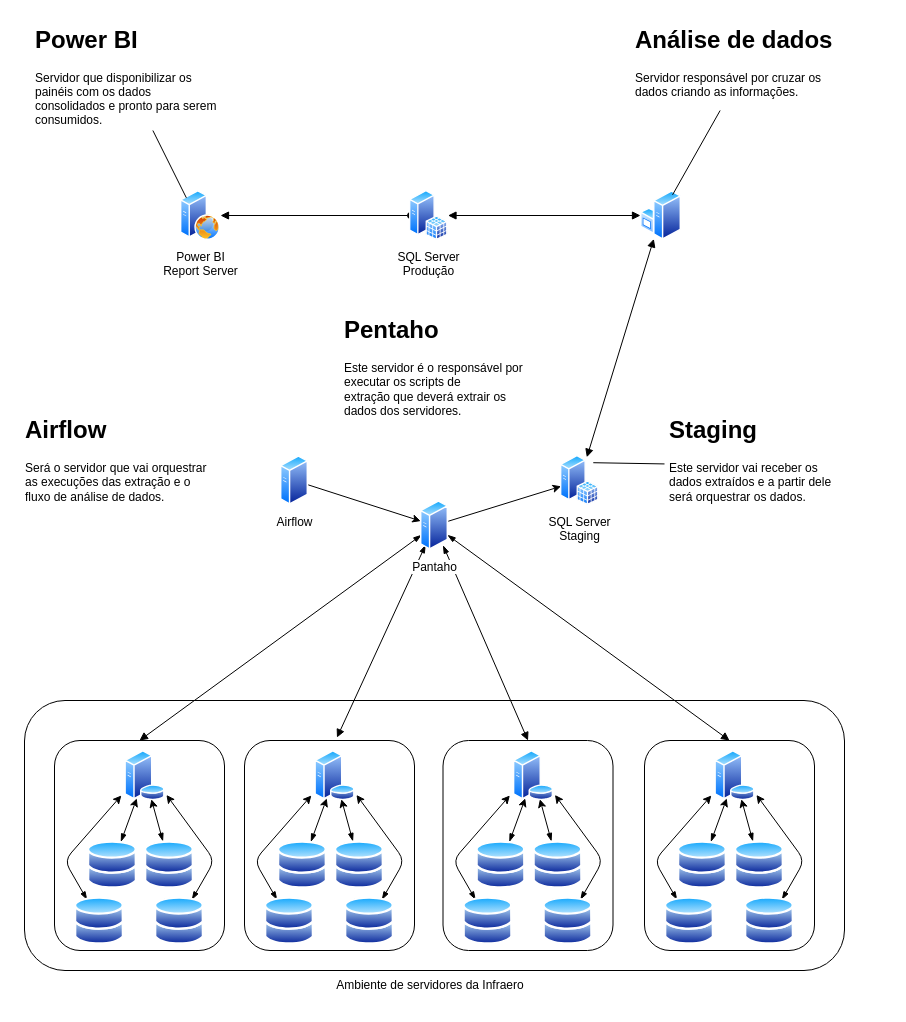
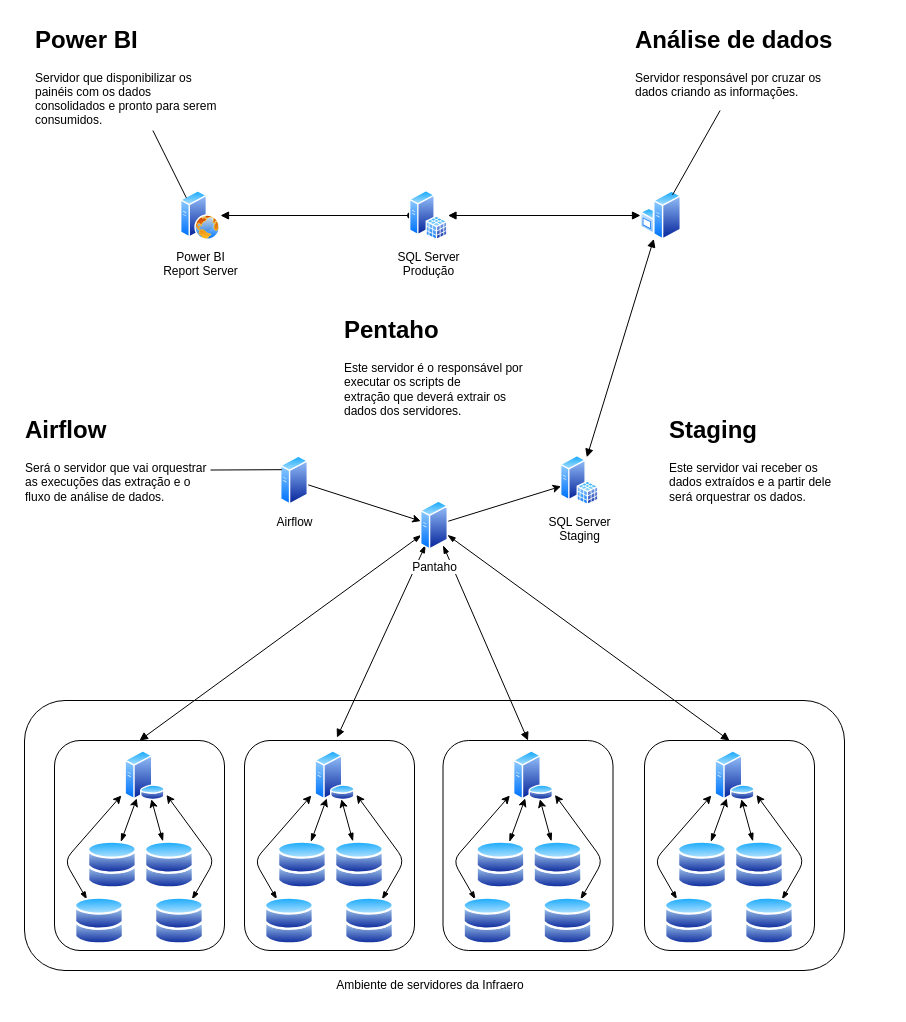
  <mxCell id="0" />
  <mxCell id="1" parent="0" />
  <mxCell id="2" value="" style="rounded=1;whiteSpace=wrap;html=1;" parent="1" vertex="1"><mxGeometry x="24" y="700" width="820" height="270" as="geometry" /></mxCell>
  <mxCell id="3" value="" style="group" parent="1" vertex="1" connectable="0"><mxGeometry x="442.5" y="740" width="441.5" height="250" as="geometry" /></mxCell>
  <mxCell id="4" value="" style="rounded=1;whiteSpace=wrap;html=1;" parent="3" vertex="1"><mxGeometry width="170" height="210" as="geometry" /></mxCell>
  <mxCell id="5" value="" style="aspect=fixed;perimeter=ellipsePerimeter;html=1;align=center;shadow=0;dashed=0;spacingTop=3;image;image=img/lib/active_directory/database_server.svg;" parent="3" vertex="1"><mxGeometry x="70" y="10" width="41" height="50" as="geometry" /></mxCell>
  <mxCell id="6" style="edgeStyle=none;html=1;startArrow=blockThin;startFill=1;" parent="3" source="7" target="5" edge="1"><mxGeometry relative="1" as="geometry" /></mxCell>
  <mxCell id="7" value="" style="aspect=fixed;perimeter=ellipsePerimeter;html=1;align=center;shadow=0;dashed=0;spacingTop=3;image;image=img/lib/active_directory/databases.svg;" parent="3" vertex="1"><mxGeometry x="33" y="100" width="50" height="49" as="geometry" /></mxCell>
  <mxCell id="8" style="edgeStyle=none;html=1;startArrow=blockThin;startFill=1;" parent="3" source="9" target="5" edge="1"><mxGeometry relative="1" as="geometry" /></mxCell>
  <mxCell id="9" value="" style="aspect=fixed;perimeter=ellipsePerimeter;html=1;align=center;shadow=0;dashed=0;spacingTop=3;image;image=img/lib/active_directory/databases.svg;" parent="3" vertex="1"><mxGeometry x="90" y="100" width="50" height="49" as="geometry" /></mxCell>
  <mxCell id="10" style="edgeStyle=none;html=1;entryX=-0.077;entryY=0.9;entryDx=0;entryDy=0;entryPerimeter=0;startArrow=blockThin;startFill=1;" parent="3" source="11" target="5" edge="1"><mxGeometry relative="1" as="geometry"><Array as="points"><mxPoint x="10" y="120" /></Array></mxGeometry></mxCell>
  <mxCell id="11" value="" style="aspect=fixed;perimeter=ellipsePerimeter;html=1;align=center;shadow=0;dashed=0;spacingTop=3;image;image=img/lib/active_directory/databases.svg;" parent="3" vertex="1"><mxGeometry x="20" y="156" width="50" height="49" as="geometry" /></mxCell>
  <mxCell id="12" style="edgeStyle=none;html=1;entryX=1.024;entryY=0.889;entryDx=0;entryDy=0;startArrow=blockThin;startFill=1;entryPerimeter=0;" parent="3" source="13" target="5" edge="1"><mxGeometry relative="1" as="geometry"><Array as="points"><mxPoint x="160" y="120" /></Array></mxGeometry></mxCell>
  <mxCell id="13" value="" style="aspect=fixed;perimeter=ellipsePerimeter;html=1;align=center;shadow=0;dashed=0;spacingTop=3;image;image=img/lib/active_directory/databases.svg;" parent="3" vertex="1"><mxGeometry x="100" y="156" width="50" height="49" as="geometry" /></mxCell>
  <mxCell id="14" value="" style="group" parent="3" vertex="1" connectable="0"><mxGeometry x="-388.5" width="830" height="240" as="geometry" /></mxCell>
  <mxCell id="15" value="" style="rounded=1;whiteSpace=wrap;html=1;" parent="14" vertex="1"><mxGeometry width="170" height="210" as="geometry" /></mxCell>
  <mxCell id="16" value="" style="aspect=fixed;perimeter=ellipsePerimeter;html=1;align=center;shadow=0;dashed=0;spacingTop=3;image;image=img/lib/active_directory/database_server.svg;" parent="14" vertex="1"><mxGeometry x="70" y="10" width="41" height="50" as="geometry" /></mxCell>
  <mxCell id="17" style="edgeStyle=none;html=1;startArrow=blockThin;startFill=1;" parent="14" source="18" target="16" edge="1"><mxGeometry relative="1" as="geometry" /></mxCell>
  <mxCell id="18" value="" style="aspect=fixed;perimeter=ellipsePerimeter;html=1;align=center;shadow=0;dashed=0;spacingTop=3;image;image=img/lib/active_directory/databases.svg;" parent="14" vertex="1"><mxGeometry x="33" y="100" width="50" height="49" as="geometry" /></mxCell>
  <mxCell id="19" style="edgeStyle=none;html=1;startArrow=blockThin;startFill=1;" parent="14" source="20" target="16" edge="1"><mxGeometry relative="1" as="geometry" /></mxCell>
  <mxCell id="20" value="" style="aspect=fixed;perimeter=ellipsePerimeter;html=1;align=center;shadow=0;dashed=0;spacingTop=3;image;image=img/lib/active_directory/databases.svg;" parent="14" vertex="1"><mxGeometry x="90" y="100" width="50" height="49" as="geometry" /></mxCell>
  <mxCell id="21" style="edgeStyle=none;html=1;entryX=-0.077;entryY=0.9;entryDx=0;entryDy=0;entryPerimeter=0;startArrow=blockThin;startFill=1;" parent="14" source="22" target="16" edge="1"><mxGeometry relative="1" as="geometry"><Array as="points"><mxPoint x="10" y="120" /></Array></mxGeometry></mxCell>
  <mxCell id="22" value="" style="aspect=fixed;perimeter=ellipsePerimeter;html=1;align=center;shadow=0;dashed=0;spacingTop=3;image;image=img/lib/active_directory/databases.svg;" parent="14" vertex="1"><mxGeometry x="20" y="156" width="50" height="49" as="geometry" /></mxCell>
  <mxCell id="23" style="edgeStyle=none;html=1;entryX=1.024;entryY=0.889;entryDx=0;entryDy=0;startArrow=blockThin;startFill=1;entryPerimeter=0;" parent="14" source="24" target="16" edge="1"><mxGeometry relative="1" as="geometry"><Array as="points"><mxPoint x="160" y="120" /></Array></mxGeometry></mxCell>
  <mxCell id="24" value="" style="aspect=fixed;perimeter=ellipsePerimeter;html=1;align=center;shadow=0;dashed=0;spacingTop=3;image;image=img/lib/active_directory/databases.svg;" parent="14" vertex="1"><mxGeometry x="100" y="156" width="50" height="49" as="geometry" /></mxCell>
  <mxCell id="25" style="edgeStyle=none;html=1;entryX=0.5;entryY=0;entryDx=0;entryDy=0;startArrow=blockThin;startFill=1;endArrow=block;endFill=1;" parent="1" source="30" target="15" edge="1"><mxGeometry relative="1" as="geometry" /></mxCell>
  <mxCell id="26" style="edgeStyle=none;html=1;entryX=0.544;entryY=-0.014;entryDx=0;entryDy=0;entryPerimeter=0;startArrow=blockThin;startFill=1;endArrow=block;endFill=1;" parent="1" source="30" target="52" edge="1"><mxGeometry relative="1" as="geometry" /></mxCell>
  <mxCell id="27" style="edgeStyle=none;html=1;entryX=0.5;entryY=0;entryDx=0;entryDy=0;startArrow=blockThin;startFill=1;endArrow=block;endFill=1;" parent="1" source="30" target="4" edge="1"><mxGeometry relative="1" as="geometry" /></mxCell>
  <mxCell id="28" style="edgeStyle=none;html=1;entryX=0.5;entryY=0;entryDx=0;entryDy=0;startArrow=blockThin;startFill=1;endArrow=block;endFill=1;" parent="1" source="30" target="41" edge="1"><mxGeometry relative="1" as="geometry" /></mxCell>
  <mxCell id="29" style="edgeStyle=none;html=1;" parent="1" source="30" target="37" edge="1"><mxGeometry relative="1" as="geometry"><mxPoint x="530" y="530" as="targetPoint" /></mxGeometry></mxCell>
  <mxCell id="30" value="Pantaho" style="aspect=fixed;perimeter=ellipsePerimeter;html=1;align=center;shadow=0;dashed=0;spacingTop=3;image;image=img/lib/active_directory/generic_server.svg;" parent="1" vertex="1"><mxGeometry x="420" y="500" width="28.0" height="50" as="geometry" /></mxCell>
  <mxCell id="31" style="edgeStyle=none;html=1;entryX=1;entryY=0.5;entryDx=0;entryDy=0;startArrow=oval;startFill=1;endArrow=block;endFill=1;" parent="1" target="33" edge="1"><mxGeometry relative="1" as="geometry"><mxPoint x="410" y="215" as="sourcePoint" /></mxGeometry></mxCell>
  <mxCell id="32" value="SQL Server &lt;br&gt;Produção" style="aspect=fixed;perimeter=ellipsePerimeter;html=1;align=center;shadow=0;dashed=0;spacingTop=3;image;image=img/lib/active_directory/sql_server.svg;" parent="1" vertex="1"><mxGeometry x="409" y="190" width="38.5" height="50" as="geometry" /></mxCell>
  <mxCell id="33" value="Power BI &lt;br&gt;Report Server" style="aspect=fixed;perimeter=ellipsePerimeter;html=1;align=center;shadow=0;dashed=0;spacingTop=3;image;image=img/lib/active_directory/web_server.svg;" parent="1" vertex="1"><mxGeometry x="180" y="190" width="40" height="50" as="geometry" /></mxCell>
  <mxCell id="34" style="edgeStyle=none;html=1;startArrow=block;startFill=1;endArrow=block;endFill=1;" parent="1" source="36" target="37" edge="1"><mxGeometry relative="1" as="geometry" /></mxCell>
  <mxCell id="35" style="edgeStyle=none;html=1;startArrow=block;startFill=1;endArrow=block;endFill=1;" parent="1" source="36" target="32" edge="1"><mxGeometry relative="1" as="geometry" /></mxCell>
  <mxCell id="36" value="" style="aspect=fixed;perimeter=ellipsePerimeter;html=1;align=center;shadow=0;dashed=0;spacingTop=3;image;image=img/lib/active_directory/windows_server.svg;" parent="1" vertex="1"><mxGeometry x="640" y="190" width="41" height="50" as="geometry" /></mxCell>
  <mxCell id="37" value="SQL Server &lt;br&gt;Staging" style="aspect=fixed;perimeter=ellipsePerimeter;html=1;align=center;shadow=0;dashed=0;spacingTop=3;image;image=img/lib/active_directory/sql_server.svg;" parent="1" vertex="1"><mxGeometry x="560" y="455" width="38.5" height="50" as="geometry" /></mxCell>
  <mxCell id="38" style="edgeStyle=none;html=1;" parent="1" source="39" target="30" edge="1"><mxGeometry relative="1" as="geometry" /></mxCell>
  <mxCell id="39" value="Airflow" style="aspect=fixed;perimeter=ellipsePerimeter;html=1;align=center;shadow=0;dashed=0;spacingTop=3;image;image=img/lib/active_directory/generic_server.svg;" parent="1" vertex="1"><mxGeometry x="280" y="455" width="28.0" height="50" as="geometry" /></mxCell>
  <mxCell id="40" value="" style="group" parent="1" vertex="1" connectable="0"><mxGeometry x="644" y="740" width="170" height="210" as="geometry" /></mxCell>
  <mxCell id="41" value="" style="rounded=1;whiteSpace=wrap;html=1;" parent="40" vertex="1"><mxGeometry width="170" height="210" as="geometry" /></mxCell>
  <mxCell id="42" value="" style="aspect=fixed;perimeter=ellipsePerimeter;html=1;align=center;shadow=0;dashed=0;spacingTop=3;image;image=img/lib/active_directory/database_server.svg;" parent="40" vertex="1"><mxGeometry x="70" y="10" width="41" height="50" as="geometry" /></mxCell>
  <mxCell id="43" style="edgeStyle=none;html=1;startArrow=blockThin;startFill=1;" parent="40" source="44" target="42" edge="1"><mxGeometry relative="1" as="geometry" /></mxCell>
  <mxCell id="44" value="" style="aspect=fixed;perimeter=ellipsePerimeter;html=1;align=center;shadow=0;dashed=0;spacingTop=3;image;image=img/lib/active_directory/databases.svg;" parent="40" vertex="1"><mxGeometry x="33" y="100" width="50" height="49" as="geometry" /></mxCell>
  <mxCell id="45" style="edgeStyle=none;html=1;startArrow=blockThin;startFill=1;" parent="40" source="46" target="42" edge="1"><mxGeometry relative="1" as="geometry" /></mxCell>
  <mxCell id="46" value="" style="aspect=fixed;perimeter=ellipsePerimeter;html=1;align=center;shadow=0;dashed=0;spacingTop=3;image;image=img/lib/active_directory/databases.svg;" parent="40" vertex="1"><mxGeometry x="90" y="100" width="50" height="49" as="geometry" /></mxCell>
  <mxCell id="47" style="edgeStyle=none;html=1;entryX=-0.077;entryY=0.9;entryDx=0;entryDy=0;entryPerimeter=0;startArrow=blockThin;startFill=1;" parent="40" source="48" target="42" edge="1"><mxGeometry relative="1" as="geometry"><Array as="points"><mxPoint x="10" y="120" /></Array></mxGeometry></mxCell>
  <mxCell id="48" value="" style="aspect=fixed;perimeter=ellipsePerimeter;html=1;align=center;shadow=0;dashed=0;spacingTop=3;image;image=img/lib/active_directory/databases.svg;" parent="40" vertex="1"><mxGeometry x="20" y="156" width="50" height="49" as="geometry" /></mxCell>
  <mxCell id="49" style="edgeStyle=none;html=1;entryX=1.024;entryY=0.889;entryDx=0;entryDy=0;startArrow=blockThin;startFill=1;entryPerimeter=0;" parent="40" source="50" target="42" edge="1"><mxGeometry relative="1" as="geometry"><Array as="points"><mxPoint x="160" y="120" /></Array></mxGeometry></mxCell>
  <mxCell id="50" value="" style="aspect=fixed;perimeter=ellipsePerimeter;html=1;align=center;shadow=0;dashed=0;spacingTop=3;image;image=img/lib/active_directory/databases.svg;" parent="40" vertex="1"><mxGeometry x="100" y="156" width="50" height="49" as="geometry" /></mxCell>
  <mxCell id="51" value="" style="group" parent="1" vertex="1" connectable="0"><mxGeometry x="244" y="740" width="170" height="210" as="geometry" /></mxCell>
  <mxCell id="52" value="" style="rounded=1;whiteSpace=wrap;html=1;" parent="51" vertex="1"><mxGeometry width="170" height="210" as="geometry" /></mxCell>
  <mxCell id="53" value="" style="aspect=fixed;perimeter=ellipsePerimeter;html=1;align=center;shadow=0;dashed=0;spacingTop=3;image;image=img/lib/active_directory/database_server.svg;" parent="51" vertex="1"><mxGeometry x="70" y="10" width="41" height="50" as="geometry" /></mxCell>
  <mxCell id="54" style="edgeStyle=none;html=1;startArrow=blockThin;startFill=1;" parent="51" source="55" target="53" edge="1"><mxGeometry relative="1" as="geometry" /></mxCell>
  <mxCell id="55" value="" style="aspect=fixed;perimeter=ellipsePerimeter;html=1;align=center;shadow=0;dashed=0;spacingTop=3;image;image=img/lib/active_directory/databases.svg;" parent="51" vertex="1"><mxGeometry x="33" y="100" width="50" height="49" as="geometry" /></mxCell>
  <mxCell id="56" style="edgeStyle=none;html=1;startArrow=blockThin;startFill=1;" parent="51" source="57" target="53" edge="1"><mxGeometry relative="1" as="geometry" /></mxCell>
  <mxCell id="57" value="" style="aspect=fixed;perimeter=ellipsePerimeter;html=1;align=center;shadow=0;dashed=0;spacingTop=3;image;image=img/lib/active_directory/databases.svg;" parent="51" vertex="1"><mxGeometry x="90" y="100" width="50" height="49" as="geometry" /></mxCell>
  <mxCell id="58" style="edgeStyle=none;html=1;entryX=-0.077;entryY=0.9;entryDx=0;entryDy=0;entryPerimeter=0;startArrow=blockThin;startFill=1;" parent="51" source="59" target="53" edge="1"><mxGeometry relative="1" as="geometry"><Array as="points"><mxPoint x="10" y="120" /></Array></mxGeometry></mxCell>
  <mxCell id="59" value="" style="aspect=fixed;perimeter=ellipsePerimeter;html=1;align=center;shadow=0;dashed=0;spacingTop=3;image;image=img/lib/active_directory/databases.svg;" parent="51" vertex="1"><mxGeometry x="20" y="156" width="50" height="49" as="geometry" /></mxCell>
  <mxCell id="60" style="edgeStyle=none;html=1;entryX=1.024;entryY=0.889;entryDx=0;entryDy=0;startArrow=blockThin;startFill=1;entryPerimeter=0;" parent="51" source="61" target="53" edge="1"><mxGeometry relative="1" as="geometry"><Array as="points"><mxPoint x="160" y="120" /></Array></mxGeometry></mxCell>
  <mxCell id="61" value="" style="aspect=fixed;perimeter=ellipsePerimeter;html=1;align=center;shadow=0;dashed=0;spacingTop=3;image;image=img/lib/active_directory/databases.svg;" parent="51" vertex="1"><mxGeometry x="100" y="156" width="50" height="49" as="geometry" /></mxCell>
  <mxCell id="62" value="Ambiente de servidores da Infraero" style="text;html=1;strokeColor=none;fillColor=none;align=center;verticalAlign=middle;whiteSpace=wrap;rounded=0;" parent="1" vertex="1"><mxGeometry x="326.75" y="970" width="206" height="30" as="geometry" /></mxCell>
  <mxCell id="63" value="&lt;h1&gt;Pentaho&lt;/h1&gt;&lt;p style=&quot;background-image: initial; background-position: initial; background-size: initial; background-repeat: initial; background-attachment: initial; background-origin: initial; background-clip: initial;&quot;&gt;&lt;span style=&quot;font-size: 9pt; font-family: Helvetica, sans-serif;&quot;&gt;Este servidor é o responsável por executar os scripts de&lt;br/&gt;extração que deverá extrair os dados dos servidores.&lt;/span&gt;&lt;/p&gt;" style="text;html=1;strokeColor=none;fillColor=none;spacing=5;spacingTop=-20;whiteSpace=wrap;overflow=hidden;rounded=0;" parent="1" vertex="1"><mxGeometry x="339" y="310" width="190" height="120" as="geometry" /></mxCell>
+ <mxCell id="64" style="edgeStyle=none;html=1;entryX=0;entryY=0.25;entryDx=0;entryDy=0;startArrow=none;startFill=0;endArrow=none;endFill=0;" parent="1" source="65" target="39" edge="1"><mxGeometry relative="1" as="geometry" /></mxCell>
  <mxCell id="65" value="&lt;h1&gt;Airflow&lt;/h1&gt;&lt;p style=&quot;background-image: initial; background-position: initial; background-size: initial; background-repeat: initial; background-attachment: initial; background-origin: initial; background-clip: initial;&quot;&gt;&lt;span style=&quot;font-size: 9pt; font-family: Helvetica, sans-serif;&quot;&gt;Será o servidor que vai orquestrar as execuções das extração e o&lt;br/&gt;fluxo de análise de dados.&lt;/span&gt;&lt;/p&gt;" style="text;html=1;strokeColor=none;fillColor=none;spacing=5;spacingTop=-20;whiteSpace=wrap;overflow=hidden;rounded=0;" parent="1" vertex="1"><mxGeometry x="20" y="410" width="190" height="120" as="geometry" /></mxCell>
- <mxCell id="66" style="edgeStyle=none;html=1;startArrow=none;startFill=0;endArrow=none;endFill=0;entryX=1;entryY=0;entryDx=0;entryDy=0;" parent="1" source="67" target="37" edge="1"><mxGeometry relative="1" as="geometry" /></mxCell>
  <mxCell id="67" value="&lt;h1&gt;Staging&lt;/h1&gt;&lt;p style=&quot;background-image: initial; background-position: initial; background-size: initial; background-repeat: initial; background-attachment: initial; background-origin: initial; background-clip: initial;&quot;&gt;&lt;span style=&quot;font-size: 9pt; font-family: Helvetica, sans-serif;&quot;&gt;Este servidor vai receber os dados extraídos e a partir dele&lt;br/&gt;será orquestrar os dados.&lt;/span&gt;&lt;/p&gt;" style="text;html=1;strokeColor=none;fillColor=none;spacing=5;spacingTop=-20;whiteSpace=wrap;overflow=hidden;rounded=0;" parent="1" vertex="1"><mxGeometry x="664" y="410" width="183" height="110" as="geometry" /></mxCell>
  <mxCell id="68" style="edgeStyle=none;html=1;entryX=0;entryY=0;entryDx=0;entryDy=0;startArrow=none;startFill=0;endArrow=none;endFill=0;" parent="1" source="69" target="33" edge="1"><mxGeometry relative="1" as="geometry" /></mxCell>
  <mxCell id="69" value="&lt;h1&gt;Power BI&lt;/h1&gt;&lt;p style=&quot;line-height: normal; background-image: initial; background-position: initial; background-size: initial; background-repeat: initial; background-attachment: initial; background-origin: initial; background-clip: initial;&quot; class=&quot;MsoNormal&quot;&gt;&lt;span style=&quot;font-family: Helvetica, sans-serif; font-size: 9pt; background-color: initial;&quot;&gt;Servidor que disponibilizar os painéis com os dados&lt;br/&gt;consolidados e pronto para serem consumidos.&lt;/span&gt;&lt;br&gt;&lt;/p&gt;" style="text;html=1;strokeColor=none;fillColor=none;spacing=5;spacingTop=-20;whiteSpace=wrap;overflow=hidden;rounded=0;" parent="1" vertex="1"><mxGeometry x="30" y="20" width="190" height="110" as="geometry" /></mxCell>
  <mxCell id="70" style="edgeStyle=none;html=1;startArrow=none;startFill=0;endArrow=none;endFill=0;" parent="1" source="71" target="36" edge="1"><mxGeometry relative="1" as="geometry" /></mxCell>
  <mxCell id="71" value="&lt;h1&gt;Análise de dados&lt;/h1&gt;&lt;p&gt;Servidor responsável por cruzar os dados criando as informações.&lt;/p&gt;" style="text;html=1;strokeColor=none;fillColor=none;spacing=5;spacingTop=-20;whiteSpace=wrap;overflow=hidden;rounded=0;" parent="1" vertex="1"><mxGeometry x="630" y="20" width="230" height="90" as="geometry" /></mxCell>
